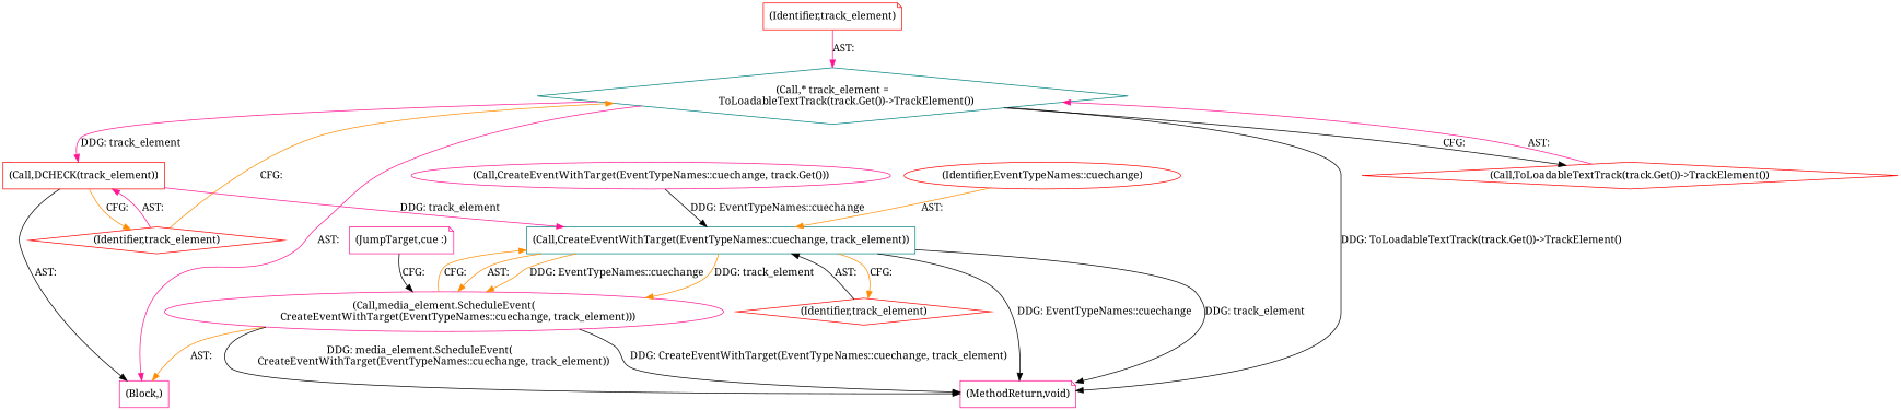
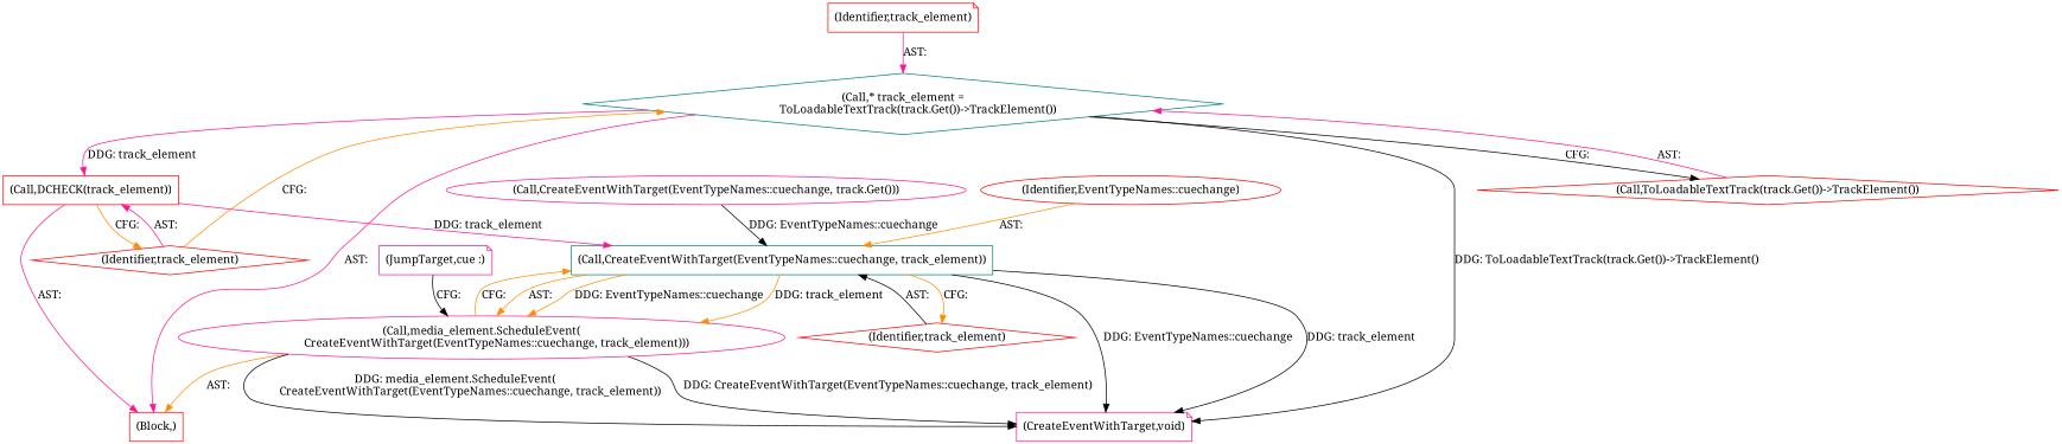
  digraph {
    fontname="Noto Serif"
    node [color=red fontname="Noto Serif" shape=diamond]
    edge [color=black fontname="Noto Serif"]
    n1 [color=teal label="(Call,* track_element =\n          ToLoadableTextTrack(track.Get())->TrackElement())"]
    n2 [label="(Call,DCHECK(track_element))" shape=box]
-   n3 [color=deeppink label="(Block,)" shape=box]
+   n3 [label="(Block,)" shape=box]
    n4 [label="(Call,ToLoadableTextTrack(track.Get())->TrackElement())"]
-   n5 [color=deeppink label="(MethodReturn,void)" shape=note]
+   n5 [color=deeppink label="(CreateEventWithTarget,void)" shape=note]
    n6 [color=teal label="(Call,CreateEventWithTarget(EventTypeNames::cuechange, track_element))" shape=box]
    n7 [label="(Identifier,track_element)"]
    n8 [color=deeppink label="(Call,media_element.ScheduleEvent(\n          CreateEventWithTarget(EventTypeNames::cuechange, track_element)))" shape=ellipse]
    n9 [label="(Identifier,track_element)"]
    n10 [label="(Identifier,EventTypeNames::cuechange)" shape=ellipse]
    n11 [label="(Identifier,track_element)" shape=note]
    n12 [color=deeppink label="(JumpTarget,cue :)" shape=note]
    n13 [color=deeppink label="(Call,CreateEventWithTarget(EventTypeNames::cuechange, track.Get()))" shape=ellipse]
    n1 -> n2 [color=deeppink label="DDG: track_element"]
    n1 -> n3 [color=deeppink label="AST: "]
    n1 -> n4 [label="CFG: "]
    n1 -> n5 [label="DDG: ToLoadableTextTrack(track.Get())->TrackElement()"]
-   n2 -> n3 [label="AST: "]
+   n2 -> n3 [color=deeppink label="AST: "]
    n2 -> n6 [color=deeppink label="DDG: track_element"]
    n2 -> n7 [color=darkorange label="CFG: "]
    n4 -> n1 [color=deeppink label="AST: "]
    n6 -> n5 [label="DDG: EventTypeNames::cuechange"]
    n6 -> n5 [label="DDG: track_element"]
    n6 -> n8 [color=darkorange label="AST: "]
    n6 -> n8 [color=darkorange label="DDG: EventTypeNames::cuechange"]
    n6 -> n8 [color=darkorange label="DDG: track_element"]
    n6 -> n9 [color=darkorange label="CFG: "]
    n7 -> n1 [color=darkorange label="CFG: "]
    n7 -> n2 [color=deeppink label="AST: "]
    n8 -> n3 [color=darkorange label="AST: "]
    n8 -> n5 [label="DDG: CreateEventWithTarget(EventTypeNames::cuechange, track_element)"]
    n8 -> n5 [label="DDG: media_element.ScheduleEvent(\n          CreateEventWithTarget(EventTypeNames::cuechange, track_element))"]
    n8 -> n6 [color=darkorange label="CFG: "]
    n9 -> n6 [label="AST: "]
    n10 -> n6 [color=darkorange label="AST: "]
    n11 -> n1 [color=deeppink label="AST: "]
    n12 -> n8 [label="CFG: "]
    n13 -> n6 [label="DDG: EventTypeNames::cuechange"]
  }
